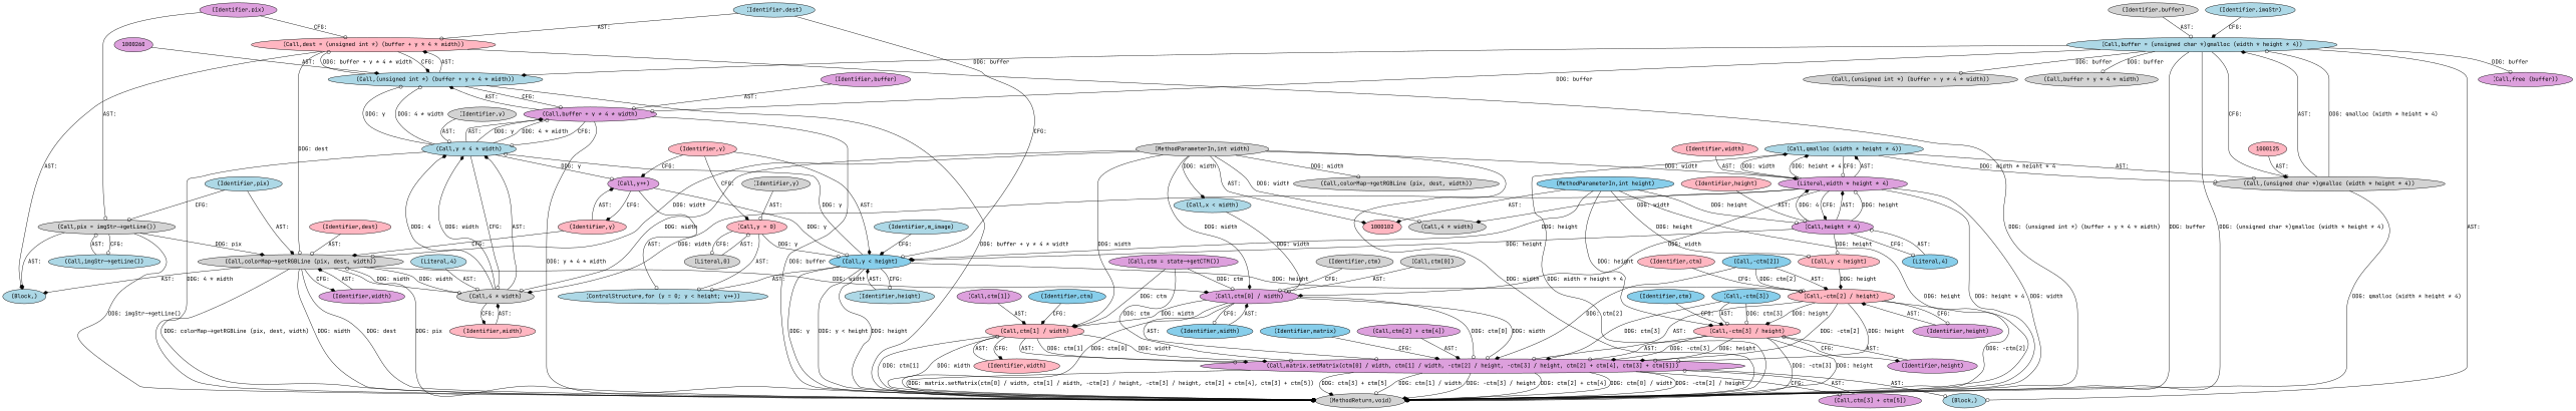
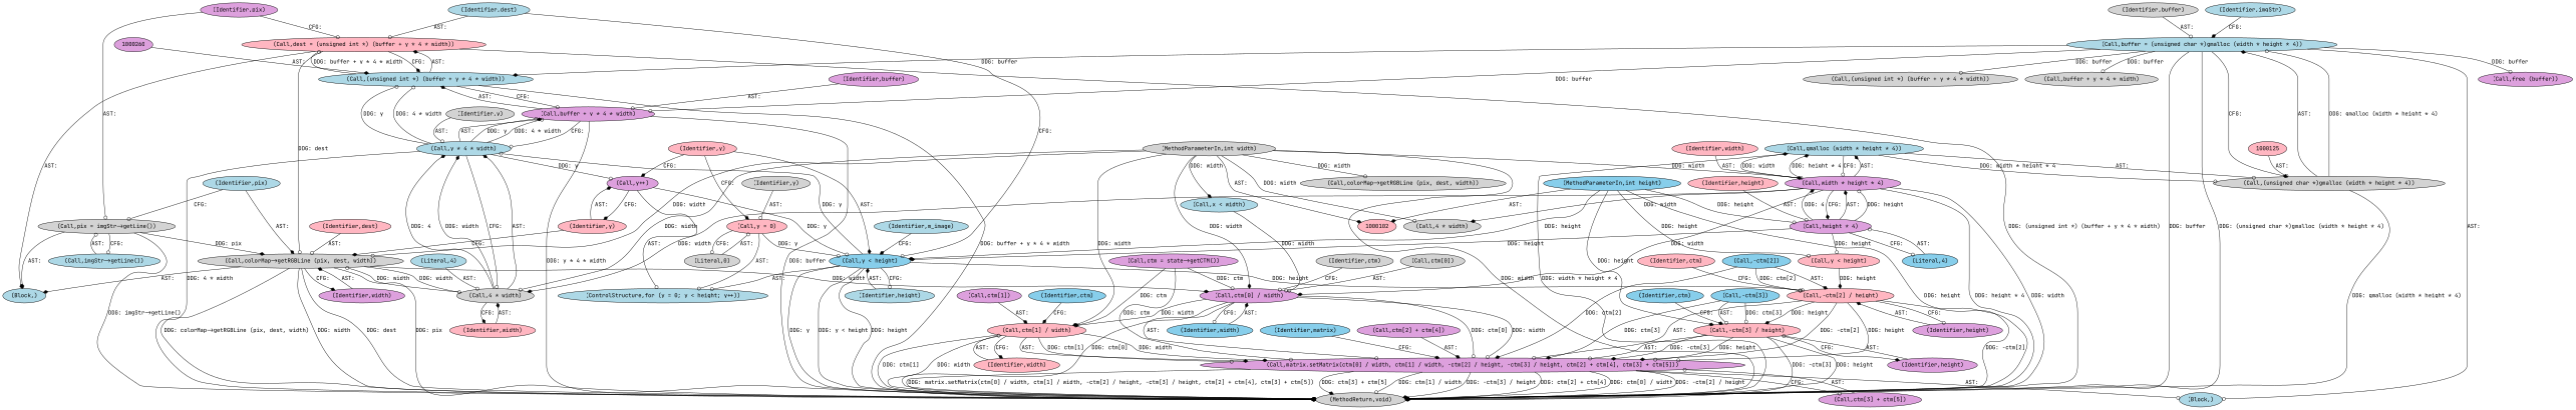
  digraph {
    fontname="JetBrains Mono"
    node [fillcolor=plum fontname="JetBrains Mono" style=filled]
    edge [arrowhead=odot fontname="JetBrains Mono"]
    n1 [fillcolor=lightpink label="(Call,dest = (unsigned int *) (buffer + y * 4 * width))"]
    n2 [fillcolor=lightblue label="(Call,(unsigned int *) (buffer + y * 4 * width))"]
    n3 [fillcolor=lightgrey label="(Call,colorMap->getRGBLine (pix, dest, width))"]
    n4 [fillcolor=lightblue label="(Block,)"]
    n5 [fillcolor=lightgrey label="(MethodReturn,void)"]
    n6 [label="(Call,buffer + y * 4 * width)"]
    n7 [fillcolor=lightgrey label="(Call,4 * width)"]
    n8 [label="(Call,ctm[0] / width)"]
    n9 [label="(Identifier,width)"]
    n10 [fillcolor=lightblue label="(Call,y * 4 * width)"]
    n11 [fillcolor=lightblue label="(Call,buffer = (unsigned char *)gmalloc (width * height * 4))"]
    n12 [fillcolor=lightgrey label="(Call,(unsigned char *)gmalloc (width * height * 4))"]
    n13 [label="(Call,free (buffer))"]
    n14 [fillcolor=lightgrey label="(Call,(unsigned int *) (buffer + y * 4 * width))"]
    n15 [fillcolor=lightgrey label="(Call,buffer + y * 4 * width)"]
    n16 [fillcolor=lightblue label="(Block,)"]
    n17 [fillcolor=lightblue label="(Call,gmalloc (width * height * 4))"]
-   n18 [label="(Literal,width * height * 4)"]
+   n18 [label="(Call,width * height * 4)"]
    n19 [label="(Call,height * 4)"]
    n20 [fillcolor=lightgrey label="(Call,4 * width)"]
    n21 [fillcolor=skyblue label="(Call,y < height)"]
    n22 [fillcolor=skyblue label="(Literal,4)"]
    n23 [fillcolor=lightpink label="(Call,y < height)"]
    n24 [fillcolor=lightpink label="(Identifier,width)"]
    n25 [fillcolor=lightpink label="(Call,ctm[1] / width)"]
    n26 [label="(Call,matrix.setMatrix(ctm[0] / width, ctm[1] / width, -ctm[2] / height, -ctm[3] / height, ctm[2] + ctm[4], ctm[3] + ctm[5]))"]
    n27 [fillcolor=skyblue label="(Identifier,width)"]
    n28 [fillcolor=lightgrey label="(MethodParameterIn,int width)"]
    n29 [fillcolor=lightblue label="(Call,x < width)"]
    n30 [fillcolor=lightgrey label="(Call,colorMap->getRGBLine (pix, dest, width))"]
    1000102 [fillcolor=lightpink]
    n32 [fillcolor=lightpink label="(Identifier,width)"]
    n33 [fillcolor=lightpink label="(Call,-ctm[2] / height)"]
    n34 [fillcolor=lightblue label="(Identifier,height)"]
    n35 [fillcolor=lightblue label="(ControlStructure,for (y = 0; y < height; y++))"]
    n36 [fillcolor=skyblue label="(MethodParameterIn,int height)"]
    n37 [fillcolor=lightpink label="(Call,-ctm[3] / height)"]
    n38 [label="(Identifier,height)"]
    n39 [label="(Identifier,height)"]
    n40 [label="(Call,y++)"]
    n41 [fillcolor=lightpink label="(Identifier,y)"]
    n42 [fillcolor=lightpink label="(Call,y = 0)"]
    n43 [fillcolor=lightgrey label="(Literal,0)"]
    n44 [fillcolor=lightgrey label="(Call,pix = imgStr->getLine())"]
    n45 [fillcolor=lightblue label="(Call,imgStr->getLine())"]
    n46 [label="(Call,ctm[3] + ctm[5])"]
    n47 [fillcolor=lightpink label="(Identifier,width)"]
    n48 [label="(Identifier,pix)"]
    n49 [fillcolor=skyblue label="(Identifier,matrix)"]
    n50 [fillcolor=lightpink label="(Identifier,ctm)"]
    n51 [fillcolor=skyblue label="(Identifier,ctm)"]
    n52 [label="(Call,ctm[2] + ctm[4])"]
    n53 [fillcolor=lightgrey label="(Identifier,y)"]
    n54 [fillcolor=skyblue label="(Identifier,ctm)"]
    n55 [label="(Call,ctm[1])"]
    n56 [fillcolor=skyblue label="(Call,-ctm[2])"]
    n57 [fillcolor=lightpink label="(Identifier,y)"]
    n58 [label="(Identifier,buffer)"]
    n59 [fillcolor=skyblue label="(Call,-ctm[3])"]
    n60 [fillcolor=lightblue label="(Identifier,m_image)"]
    n61 [fillcolor=lightblue label="(Identifier,pix)"]
    n62 [fillcolor=lightgrey label="(Identifier,y)"]
    n63 [fillcolor=lightblue label="(Identifier,dest)"]
    n64 [label="(Call,ctm = state->getCTM())"]
    n65 [fillcolor=lightpink label="(Identifier,dest)"]
    n66 [fillcolor=lightgrey label="(Identifier,ctm)"]
    n67 [fillcolor=lightblue label="(Literal,4)"]
    n68 [fillcolor=lightgrey label="(Identifier,buffer)"]
    n69 [fillcolor=lightblue label="(Identifier,imgStr)"]
    n70 [fillcolor=lightpink label="(Identifier,height)"]
    n71 [fillcolor=lightgrey label="(Call,ctm[0])"]
    1000260
    1000125 [fillcolor=lightpink]
    n1 -> n2 [arrowhead=diamond label="CFG: "]
    n1 -> n3 [label="DDG: dest"]
    n1 -> n4 [arrowhead=diamond label="AST: "]
    n1 -> n5 [label="DDG: (unsigned int *) (buffer + y * 4 * width)"]
    n2 -> n1 [arrowhead=diamond label="AST: "]
    n2 -> n1 [label="DDG: buffer + y * 4 * width"]
    n2 -> n5 [label="DDG: buffer + y * 4 * width"]
    n2 -> n6 [label="CFG: "]
    n3 -> n4 [arrowhead=diamond label="AST: "]
    n3 -> n5 [label="DDG: width"]
    n3 -> n5 [label="DDG: dest"]
    n3 -> n5 [arrowhead=diamond label="DDG: pix"]
    n3 -> n5 [arrowhead=diamond label="DDG: colorMap->getRGBLine (pix, dest, width)"]
    n3 -> n7 [label="DDG: width"]
    n3 -> n8 [arrowhead=diamond label="DDG: width"]
    n3 -> n9 [arrowhead=diamond label="CFG: "]
    n6 -> n2 [arrowhead=diamond label="AST: "]
    n6 -> n5 [label="DDG: y * 4 * width"]
    n6 -> n5 [arrowhead=diamond label="DDG: buffer"]
    n6 -> n10 [label="CFG: "]
    n7 -> n3 [label="DDG: width"]
    n7 -> n10 [arrowhead=diamond label="AST: "]
    n7 -> n10 [arrowhead=diamond label="DDG: 4"]
    n7 -> n10 [arrowhead=diamond label="DDG: width"]
    n7 -> n24 [arrowhead=diamond label="CFG: "]
    n8 -> n5 [arrowhead=diamond label="DDG: ctm[0]"]
    n8 -> n25 [label="DDG: width"]
    n8 -> n26 [label="AST: "]
    n8 -> n26 [label="DDG: ctm[0]"]
    n8 -> n26 [label="DDG: width"]
    n8 -> n27 [label="CFG: "]
    n9 -> n3 [arrowhead=diamond label="AST: "]
    n10 -> n2 [label="DDG: y"]
    n10 -> n2 [label="DDG: 4 * width"]
    n10 -> n5 [arrowhead=diamond label="DDG: 4 * width"]
    n10 -> n6 [arrowhead=diamond label="AST: "]
    n10 -> n6 [label="DDG: y"]
    n10 -> n6 [label="DDG: 4 * width"]
    n10 -> n7 [label="CFG: "]
    n10 -> n40 [label="DDG: y"]
    n11 -> n2 [arrowhead=diamond label="DDG: buffer"]
    n11 -> n5 [label="DDG: buffer"]
    n11 -> n5 [arrowhead=diamond label="DDG: (unsigned char *)gmalloc (width * height * 4)"]
    n11 -> n6 [label="DDG: buffer"]
    n11 -> n12 [arrowhead=diamond label="CFG: "]
    n11 -> n13 [label="DDG: buffer"]
    n11 -> n14 [label="DDG: buffer"]
    n11 -> n15 [label="DDG: buffer"]
    n11 -> n16 [label="AST: "]
    n12 -> n5 [label="DDG: gmalloc (width * height * 4)"]
    n12 -> n11 [arrowhead=diamond label="AST: "]
    n12 -> n11 [label="DDG: gmalloc (width * height * 4)"]
    n17 -> n5 [arrowhead=diamond label="DDG: width * height * 4"]
    n17 -> n12 [label="AST: "]
    n17 -> n12 [label="DDG: width * height * 4"]
    n17 -> n18 [label="CFG: "]
    n18 -> n5 [arrowhead=diamond label="DDG: height * 4"]
    n18 -> n5 [label="DDG: width"]
    n18 -> n7 [arrowhead=diamond label="DDG: width"]
    n18 -> n8 [arrowhead=diamond label="DDG: width"]
    n18 -> n17 [arrowhead=diamond label="AST: "]
    n18 -> n17 [arrowhead=diamond label="DDG: width"]
    n18 -> n17 [arrowhead=diamond label="DDG: height * 4"]
    n18 -> n19 [arrowhead=diamond label="CFG: "]
    n18 -> n20 [arrowhead=diamond label="DDG: width"]
    n19 -> n18 [arrowhead=diamond label="AST: "]
    n19 -> n18 [label="DDG: height"]
    n19 -> n18 [arrowhead=diamond label="DDG: 4"]
    n19 -> n21 [arrowhead=diamond label="DDG: height"]
    n19 -> n22 [label="CFG: "]
    n19 -> n23 [label="DDG: height"]
    n21 -> n5 [label="DDG: y < height"]
    n21 -> n5 [label="DDG: height"]
    n21 -> n5 [arrowhead=diamond label="DDG: y"]
    n21 -> n10 [label="DDG: y"]
    n21 -> n33 [label="DDG: height"]
    n21 -> n34 [label="CFG: "]
    n21 -> n35 [label="AST: "]
    n22 -> n19 [label="AST: "]
    n23 -> n33 [arrowhead=diamond label="DDG: height"]
    n24 -> n7 [arrowhead=diamond label="AST: "]
    n25 -> n5 [label="DDG: width"]
    n25 -> n5 [label="DDG: ctm[1]"]
    n25 -> n26 [arrowhead=diamond label="AST: "]
    n25 -> n26 [label="DDG: ctm[1]"]
    n25 -> n26 [arrowhead=diamond label="DDG: width"]
    n25 -> n32 [arrowhead=diamond label="CFG: "]
    n26 -> n5 [label="DDG: ctm[1] / width"]
    n26 -> n5 [arrowhead=diamond label="DDG: -ctm[3] / height"]
    n26 -> n5 [arrowhead=diamond label="DDG: ctm[2] + ctm[4]"]
    n26 -> n5 [arrowhead=diamond label="DDG: ctm[0] / width"]
    n26 -> n5 [label="DDG: -ctm[2] / height"]
    n26 -> n5 [arrowhead=diamond label="DDG: matrix.setMatrix(ctm[0] / width, ctm[1] / width, -ctm[2] / height, -ctm[3] / height, ctm[2] + ctm[4], ctm[3] + ctm[5])"]
    n26 -> n5 [arrowhead=diamond label="DDG: ctm[3] + ctm[5]"]
    n26 -> n16 [label="AST: "]
    n26 -> n46 [label="CFG: "]
    n27 -> n8 [arrowhead=diamond label="AST: "]
    n28 -> n3 [label="DDG: width"]
    n28 -> n5 [label="DDG: width"]
    n28 -> n7 [label="DDG: width"]
    n28 -> n8 [arrowhead=diamond label="DDG: width"]
    n28 -> n18 [label="DDG: width"]
    n28 -> n20 [label="DDG: width"]
    n28 -> n25 [arrowhead=diamond label="DDG: width"]
    n28 -> n29 [arrowhead=diamond label="DDG: width"]
    n28 -> n30 [label="DDG: width"]
    n28 -> 1000102 [arrowhead=diamond label="AST: "]
    n29 -> n8 [label="DDG: width"]
    n32 -> n25 [label="AST: "]
    n33 -> n5 [arrowhead=diamond label="DDG: -ctm[2]"]
    n33 -> n26 [label="AST: "]
    n33 -> n26 [arrowhead=diamond label="DDG: -ctm[2]"]
    n33 -> n26 [label="DDG: height"]
    n33 -> n37 [arrowhead=diamond label="DDG: height"]
    n33 -> n38 [label="CFG: "]
    n34 -> n21 [arrowhead=diamond label="AST: "]
    n36 -> n5 [arrowhead=diamond label="DDG: height"]
    n36 -> n19 [label="DDG: height"]
    n36 -> n21 [arrowhead=diamond label="DDG: height"]
    n36 -> n23 [label="DDG: height"]
    n36 -> 1000102 [arrowhead=diamond label="AST: "]
    n36 -> n37 [arrowhead=diamond label="DDG: height"]
    n37 -> n5 [label="DDG: -ctm[3]"]
    n37 -> n5 [arrowhead=diamond label="DDG: height"]
    n37 -> n26 [label="AST: "]
    n37 -> n26 [arrowhead=diamond label="DDG: -ctm[3]"]
    n37 -> n26 [label="DDG: height"]
    n37 -> n39 [arrowhead=diamond label="CFG: "]
    n38 -> n33 [arrowhead=diamond label="AST: "]
    n39 -> n37 [label="AST: "]
    n40 -> n21 [label="DDG: y"]
    n40 -> n35 [label="AST: "]
    n40 -> n41 [arrowhead=diamond label="CFG: "]
    n41 -> n3 [arrowhead=diamond label="CFG: "]
    n41 -> n40 [arrowhead=diamond label="AST: "]
    n42 -> n21 [label="DDG: y"]
    n42 -> n35 [label="AST: "]
    n42 -> n43 [label="CFG: "]
    n43 -> n42 [label="AST: "]
    n44 -> n3 [arrowhead=diamond label="DDG: pix"]
    n44 -> n4 [arrowhead=diamond label="AST: "]
    n44 -> n5 [label="DDG: imgStr->getLine()"]
    n44 -> n45 [label="CFG: "]
    n45 -> n44 [label="AST: "]
    n46 -> n26 [label="AST: "]
    n47 -> n18 [arrowhead=diamond label="AST: "]
    n48 -> n1 [label="CFG: "]
    n48 -> n44 [label="AST: "]
    n49 -> n26 [arrowhead=diamond label="CFG: "]
    n50 -> n33 [label="CFG: "]
    n51 -> n25 [arrowhead=diamond label="CFG: "]
    n52 -> n26 [arrowhead=diamond label="AST: "]
    n53 -> n42 [label="AST: "]
    n54 -> n37 [arrowhead=diamond label="CFG: "]
    n55 -> n25 [arrowhead=diamond label="AST: "]
    n56 -> n26 [arrowhead=diamond label="DDG: ctm[2]"]
    n56 -> n33 [arrowhead=diamond label="AST: "]
    n56 -> n33 [label="DDG: ctm[2]"]
    n57 -> n21 [arrowhead=diamond label="AST: "]
    n57 -> n40 [arrowhead=diamond label="CFG: "]
    n57 -> n42 [arrowhead=diamond label="CFG: "]
    n58 -> n6 [label="AST: "]
    n59 -> n26 [arrowhead=diamond label="DDG: ctm[3]"]
    n59 -> n37 [label="AST: "]
    n59 -> n37 [label="DDG: ctm[3]"]
    n60 -> n21 [arrowhead=diamond label="CFG: "]
    n61 -> n3 [arrowhead=diamond label="AST: "]
    n61 -> n44 [label="CFG: "]
    n62 -> n10 [label="AST: "]
    n63 -> n1 [label="AST: "]
    n63 -> n21 [label="CFG: "]
    n64 -> n8 [label="DDG: ctm"]
    n64 -> n25 [arrowhead=diamond label="DDG: ctm"]
    n64 -> n26 [label="DDG: ctm"]
    n65 -> n3 [label="AST: "]
    n66 -> n8 [label="CFG: "]
    n67 -> n7 [label="AST: "]
    n68 -> n11 [label="AST: "]
    n69 -> n11 [arrowhead=diamond label="CFG: "]
    n70 -> n19 [label="AST: "]
    n71 -> n8 [label="AST: "]
    1000260 -> n2 [arrowhead=diamond label="AST: "]
    1000125 -> n12 [label="AST: "]
  }
